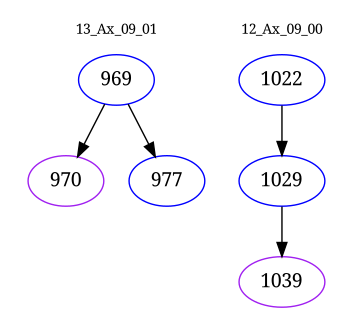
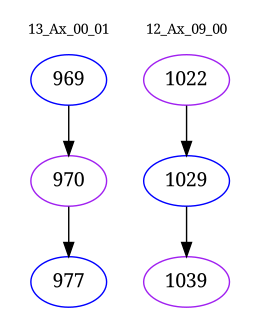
  digraph {
    fontname="Noto Serif"
    node [color=blue fontname="Noto Serif"]
    edge [color=black fontname="Noto Serif"]
    n1 [label=969]
    n2 [color=purple label=970]
    n3 [label=977]
    n4 [label=1029]
    n5 [color=purple label=1039]
-   n6 [label=1022]
+   n6 [color=purple label=1022]
    subgraph cluster_1 {
      color=white
      fontsize=10
-     label="13_Ax_09_01"
+     label="13_Ax_00_01"
      n1
      n2
      n3
    }
    subgraph cluster_2 {
      color=white
      fontsize=10
      label="12_Ax_09_00"
      n4
      n5
      n6
    }
    n1 -> n2
-   n1 -> n3
+   n2 -> n3
    n4 -> n5
    n6 -> n4
  }
